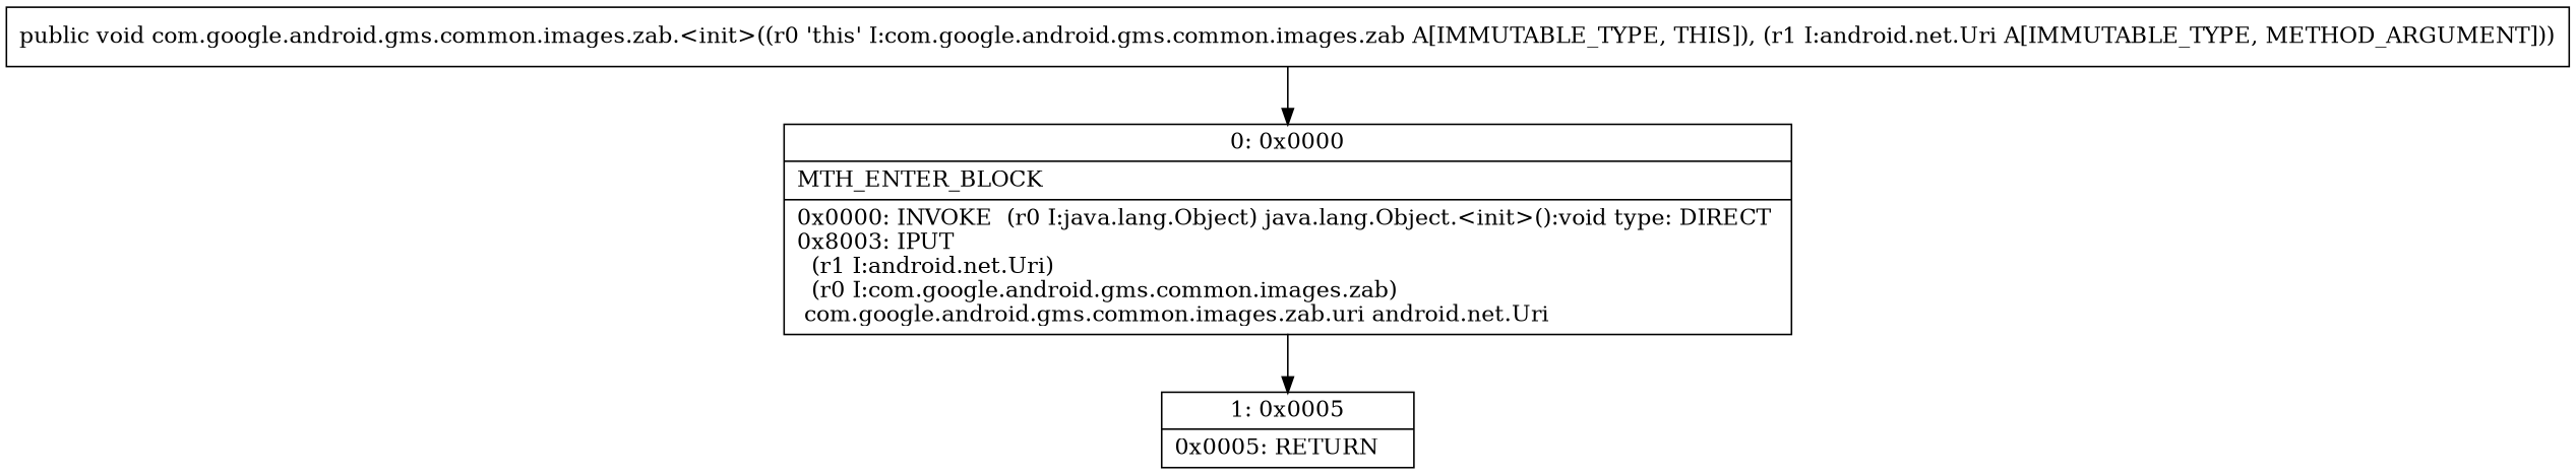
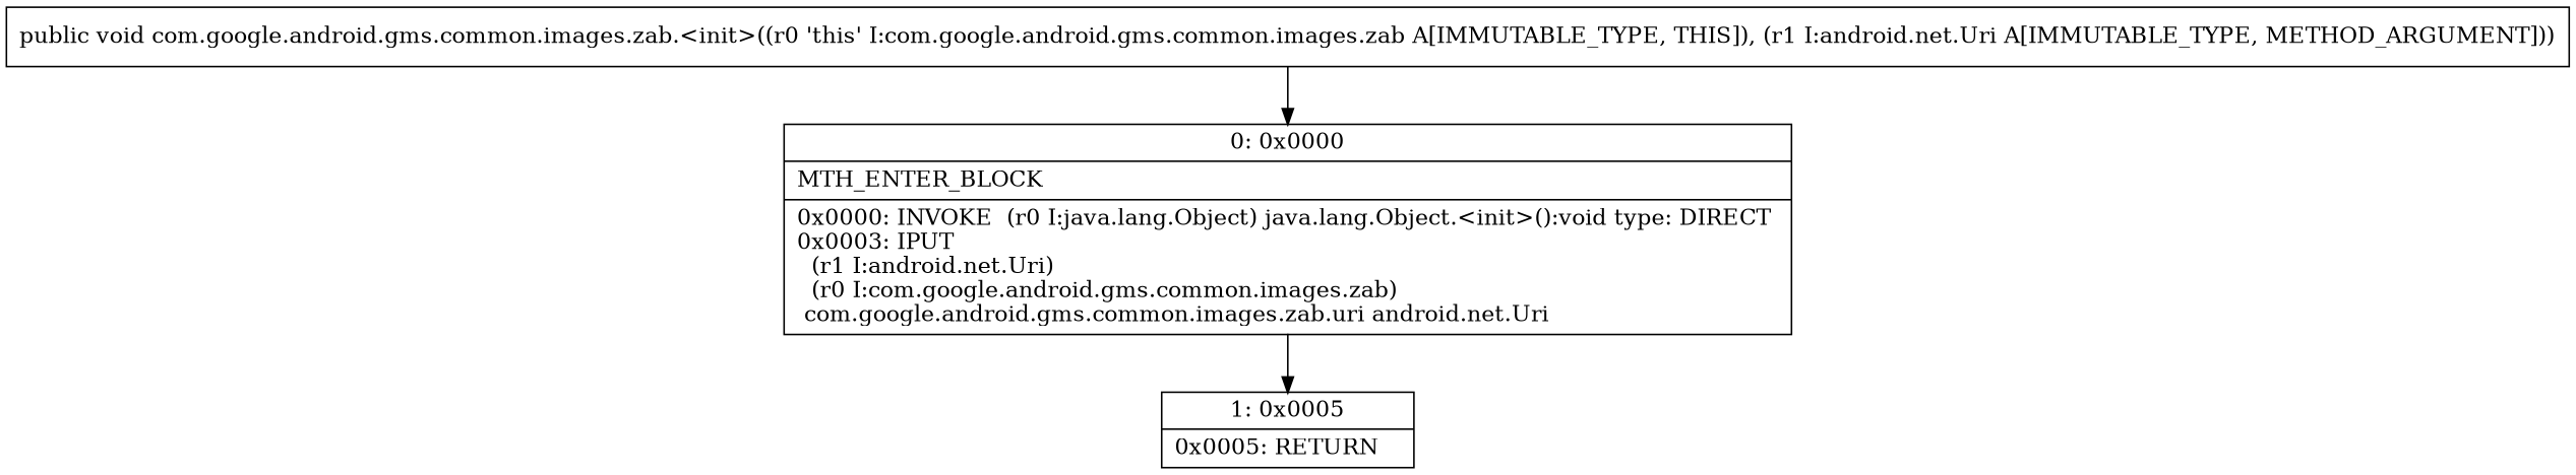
  digraph {
    node [shape=record]
-   n1 [label="{0\:\ 0x0000|MTH_ENTER_BLOCK\l|0x0000: INVOKE  (r0 I:java.lang.Object) java.lang.Object.\<init\>():void type: DIRECT \l0x8003: IPUT  \l  (r1 I:android.net.Uri)\l  (r0 I:com.google.android.gms.common.images.zab)\l com.google.android.gms.common.images.zab.uri android.net.Uri \l}"]
+   n1 [label="{0\:\ 0x0000|MTH_ENTER_BLOCK\l|0x0000: INVOKE  (r0 I:java.lang.Object) java.lang.Object.\<init\>():void type: DIRECT \l0x0003: IPUT  \l  (r1 I:android.net.Uri)\l  (r0 I:com.google.android.gms.common.images.zab)\l com.google.android.gms.common.images.zab.uri android.net.Uri \l}"]
    n2 [label="{1\:\ 0x0005|0x0005: RETURN   \l}"]
    n3 [label="{public void com.google.android.gms.common.images.zab.\<init\>((r0 'this' I:com.google.android.gms.common.images.zab A[IMMUTABLE_TYPE, THIS]), (r1 I:android.net.Uri A[IMMUTABLE_TYPE, METHOD_ARGUMENT])) }"]
    n1 -> n2
    n3 -> n1
  }
